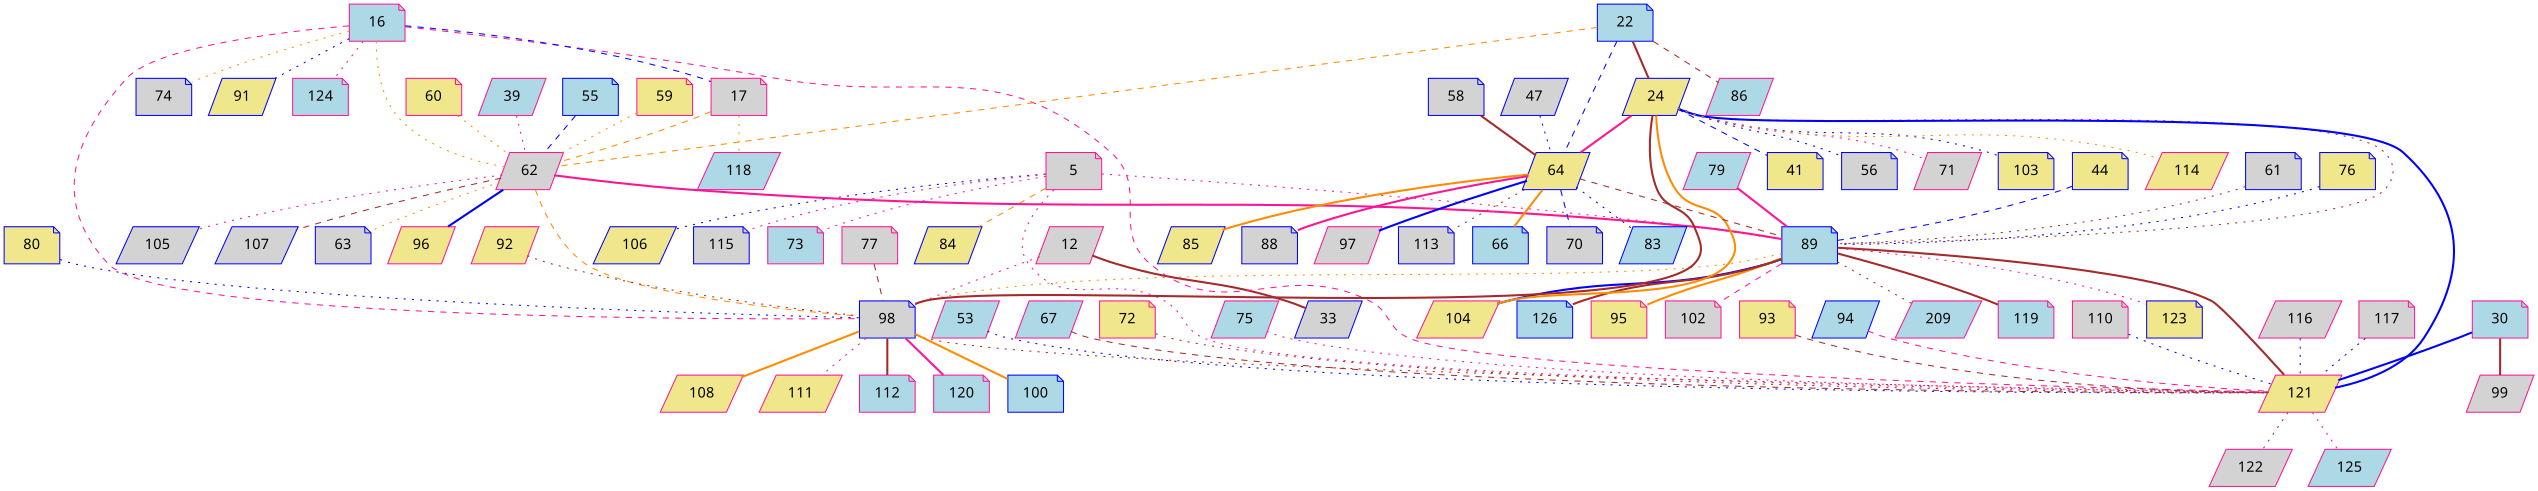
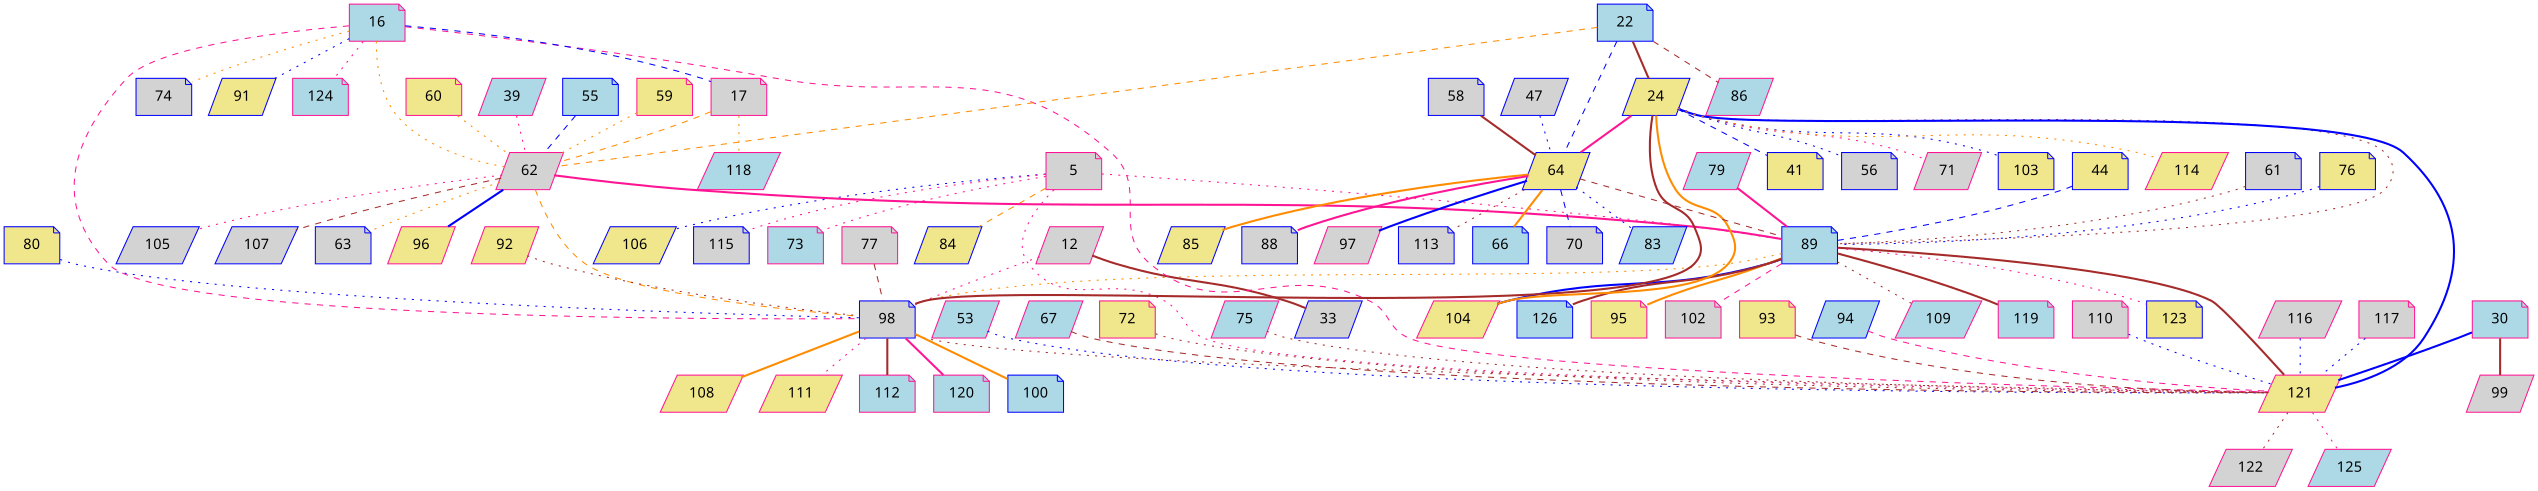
  graph {
    fontname="Noto Sans"
    node [color=deeppink fillcolor=lightgrey fontname="Noto Sans" shape=note style=filled]
    edge [color=blue fontname="Noto Sans" style=dotted]
    5 [super="+2"]
    73 [fillcolor=lightblue]
    84 [color=blue fillcolor=khaki shape=parallelogram]
    89 [color=blue fillcolor=lightblue super="+38+78+4+6"]
    106 [color=blue fillcolor=khaki shape=parallelogram]
    115 [color=blue]
    121 [fillcolor=khaki shape=parallelogram super="+101+37+42+45+50"]
    98 [color=blue super="+90+65"]
    104 [fillcolor=khaki shape=parallelogram super="+68"]
    95 [fillcolor=khaki super="+35"]
    102
-   109 [fillcolor=lightblue shape=parallelogram label=209]
+   109 [fillcolor=lightblue shape=parallelogram]
    119 [fillcolor=lightblue]
    123 [color=blue fillcolor=khaki]
    126 [color=blue fillcolor=lightblue]
    122 [shape=parallelogram]
    125 [fillcolor=lightblue shape=parallelogram super="+40"]
    12 [shape=parallelogram super="+8"]
    33 [color=blue shape=parallelogram]
    100 [color=blue fillcolor=lightblue super="+51"]
    108 [fillcolor=khaki shape=parallelogram]
    111 [fillcolor=khaki shape=parallelogram]
    112 [fillcolor=lightblue]
    120 [fillcolor=lightblue]
    16 [fillcolor=lightblue super="+15"]
    17 [super="+13"]
    62 [shape=parallelogram super="+18"]
    74 [color=blue]
    91 [color=blue fillcolor=khaki shape=parallelogram]
    124 [fillcolor=lightblue]
    118 [fillcolor=lightblue shape=parallelogram]
    63 [color=blue]
    96 [fillcolor=khaki shape=parallelogram]
    105 [color=blue shape=parallelogram]
    107 [color=blue shape=parallelogram]
    22 [color=blue fillcolor=lightblue super="+21"]
    24 [color=blue fillcolor=khaki shape=parallelogram super="+19"]
    64 [color=blue fillcolor=khaki shape=parallelogram super="+32+46"]
    86 [fillcolor=lightblue shape=parallelogram]
    41 [color=blue fillcolor=khaki]
    56 [color=blue]
    71 [shape=parallelogram]
    103 [color=blue fillcolor=khaki]
    114 [fillcolor=khaki shape=parallelogram]
    66 [color=blue fillcolor=lightblue]
    70 [color=blue]
    83 [color=blue fillcolor=lightblue shape=parallelogram]
    85 [color=blue fillcolor=khaki shape=parallelogram]
    88 [color=blue]
    97 [shape=parallelogram super="+87"]
    113 [color=blue]
    30 [fillcolor=lightblue super="+26"]
    99 [shape=parallelogram]
    39 [fillcolor=lightblue shape=parallelogram]
    44 [color=blue fillcolor=khaki]
    47 [color=blue shape=parallelogram]
    53 [fillcolor=lightblue shape=parallelogram]
    55 [color=blue fillcolor=lightblue]
    58 [color=blue]
    59 [fillcolor=khaki]
    60 [fillcolor=khaki]
    61 [color=blue]
    67 [fillcolor=lightblue shape=parallelogram]
    72 [fillcolor=khaki]
    75 [fillcolor=lightblue shape=parallelogram]
    76 [color=blue fillcolor=khaki]
    77
    79 [fillcolor=lightblue shape=parallelogram]
    80 [color=blue fillcolor=khaki]
    92 [fillcolor=khaki shape=parallelogram super="+81"]
    93 [fillcolor=khaki]
    94 [color=blue fillcolor=lightblue shape=parallelogram super="+57"]
    110
    116 [shape=parallelogram]
    117
    5 -- 73 [color=deeppink]
    5 -- 84 [color=darkorange style=dashed]
    5 -- 89 [color=deeppink weight=9]
    5 -- 106
    5 -- 115 [color=deeppink]
    5 -- 121 [color=deeppink]
    89 -- 121 [color=brown style=bold]
    89 -- 98 [color=darkorange weight=2]
    89 -- 104 [style=bold]
    89 -- 95 [color=darkorange style=bold]
    89 -- 102 [color=deeppink style=dashed]
    89 -- 109 [color=brown]
    89 -- 119 [color=brown style=bold]
    89 -- 123 [color=deeppink]
    89 -- 126 [color=brown style=bold]
    121 -- 122 [color=brown]
    121 -- 125 [color=deeppink]
    98 -- 121 [color=brown]
    98 -- 100 [color=darkorange style=bold]
    98 -- 108 [color=darkorange style=bold]
    98 -- 111 [color=deeppink]
    98 -- 112 [color=brown style=bold]
    98 -- 120 [color=deeppink style=bold]
    12 -- 98 [color=deeppink weight=8]
    12 -- 33 [color=brown style=bold]
    16 -- 121 [color=deeppink style=dashed]
    16 -- 98 [color=deeppink style=dashed]
    16 -- 17 [style=dashed weight=4]
    16 -- 62 [color=darkorange weight=4]
    16 -- 74 [color=darkorange]
    16 -- 91
    16 -- 124 [color=deeppink]
    17 -- 62 [color=darkorange style=dashed weight=4]
    17 -- 118 [color=darkorange]
    62 -- 89 [color=deeppink style=bold weight=2]
    62 -- 98 [color=darkorange style=dashed]
    62 -- 63 [color=darkorange]
    62 -- 96 [style=bold]
    62 -- 105 [color=deeppink]
    62 -- 107 [color=brown style=dashed]
    22 -- 62 [color=darkorange style=dashed]
    22 -- 24 [color=brown style=bold weight=4]
    22 -- 64 [style=dashed weight=4]
    22 -- 86 [color=brown style=dashed]
    24 -- 89 [color=brown]
    24 -- 121 [style=bold weight=2]
    24 -- 98 [color=brown style=bold]
    24 -- 104 [color=darkorange style=bold]
    24 -- 64 [color=deeppink style=bold weight=4]
    24 -- 41 [style=dashed]
    24 -- 56
    24 -- 71 [color=deeppink]
    24 -- 103
    24 -- 114 [color=darkorange]
    64 -- 89 [color=brown style=dashed]
    64 -- 66 [color=darkorange style=bold]
    64 -- 70 [style=dashed]
    64 -- 83
    64 -- 85 [color=darkorange style=bold]
    64 -- 88 [color=deeppink style=bold]
    64 -- 97 [style=bold]
    64 -- 113 [color=brown]
    30 -- 121 [style=bold weight=8]
    30 -- 99 [color=brown style=bold]
    39 -- 62 [color=deeppink]
    44 -- 89 [style=dashed]
    47 -- 64
    53 -- 121
    55 -- 62 [style=dashed]
    58 -- 64 [color=brown style=bold]
    59 -- 62 [color=darkorange]
    60 -- 62 [color=darkorange]
    61 -- 89 [color=brown]
    67 -- 121 [color=brown style=dashed]
    72 -- 121 [color=brown]
-   75 -- 121 [color=deeppink]
+   75 -- 121 [color=brown]
    76 -- 89
    77 -- 98 [color=brown style=dashed]
    79 -- 89 [color=deeppink style=bold]
    80 -- 98
    92 -- 98 [color=brown]
    93 -- 121 [color=brown style=dashed]
    94 -- 121 [color=deeppink style=dashed]
    110 -- 121
    116 -- 121
    117 -- 121
  }
